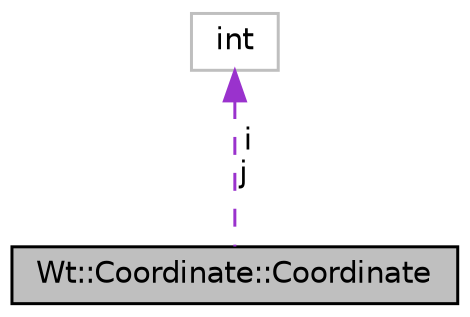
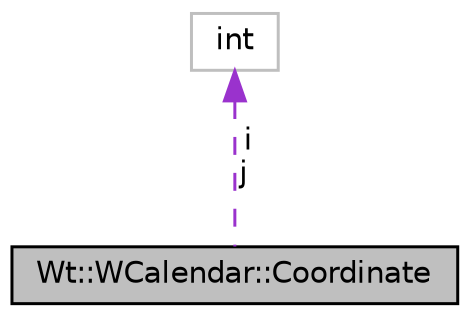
  digraph {
    node [fontname=Helvetica fontsize=10 shape=record style=filled]
-   n1 [color=black fillcolor=grey75 fontcolor=black height=0.2 label="Wt::Coordinate::Coordinate" width=0.4]
+   n1 [color=black fillcolor=grey75 fontcolor=black height=0.2 label="Wt::WCalendar::Coordinate" width=0.4]
    n2 [color=grey75 fillcolor=white height=0.2 label=int width=0.4]
    n2 -> n1 [color=darkorchid3 dir=back fontname=Helvetica fontsize=10 label=" i\nj" labelfontname=Helvetica labelfontsize=10 style=dashed]
  }
